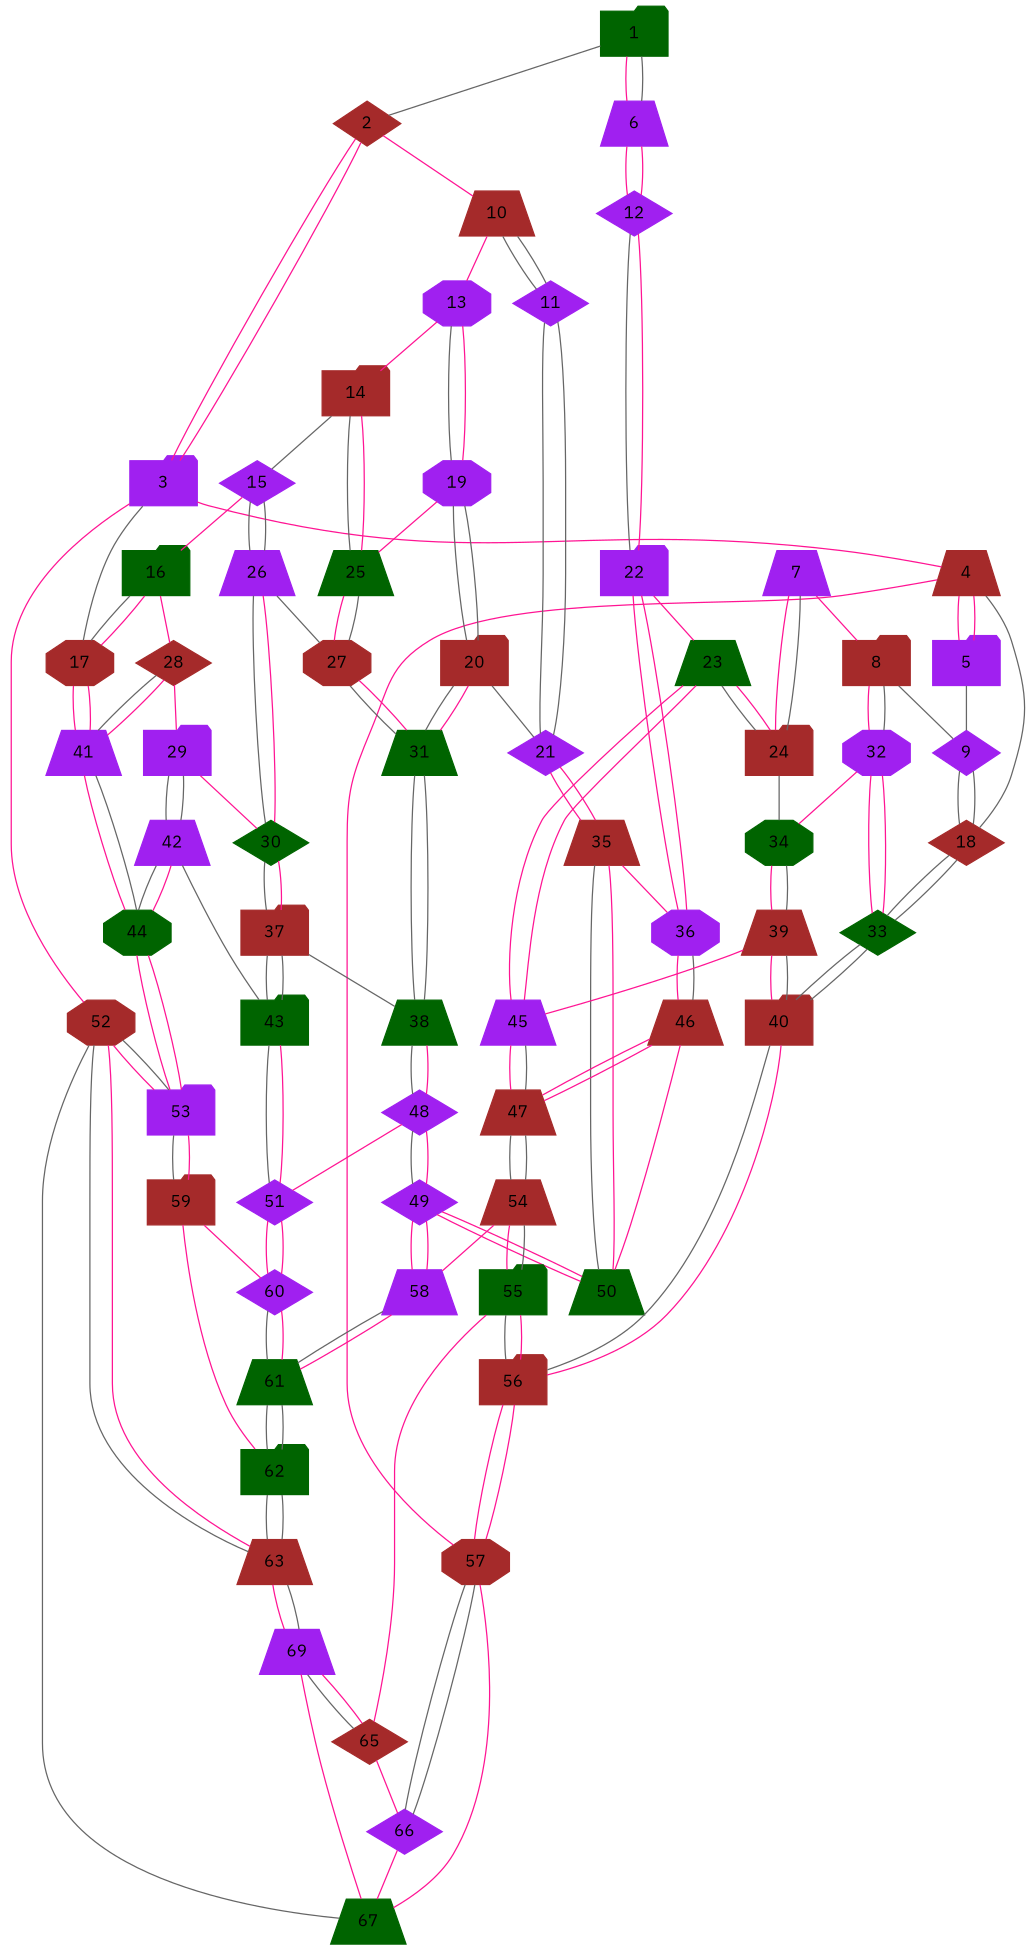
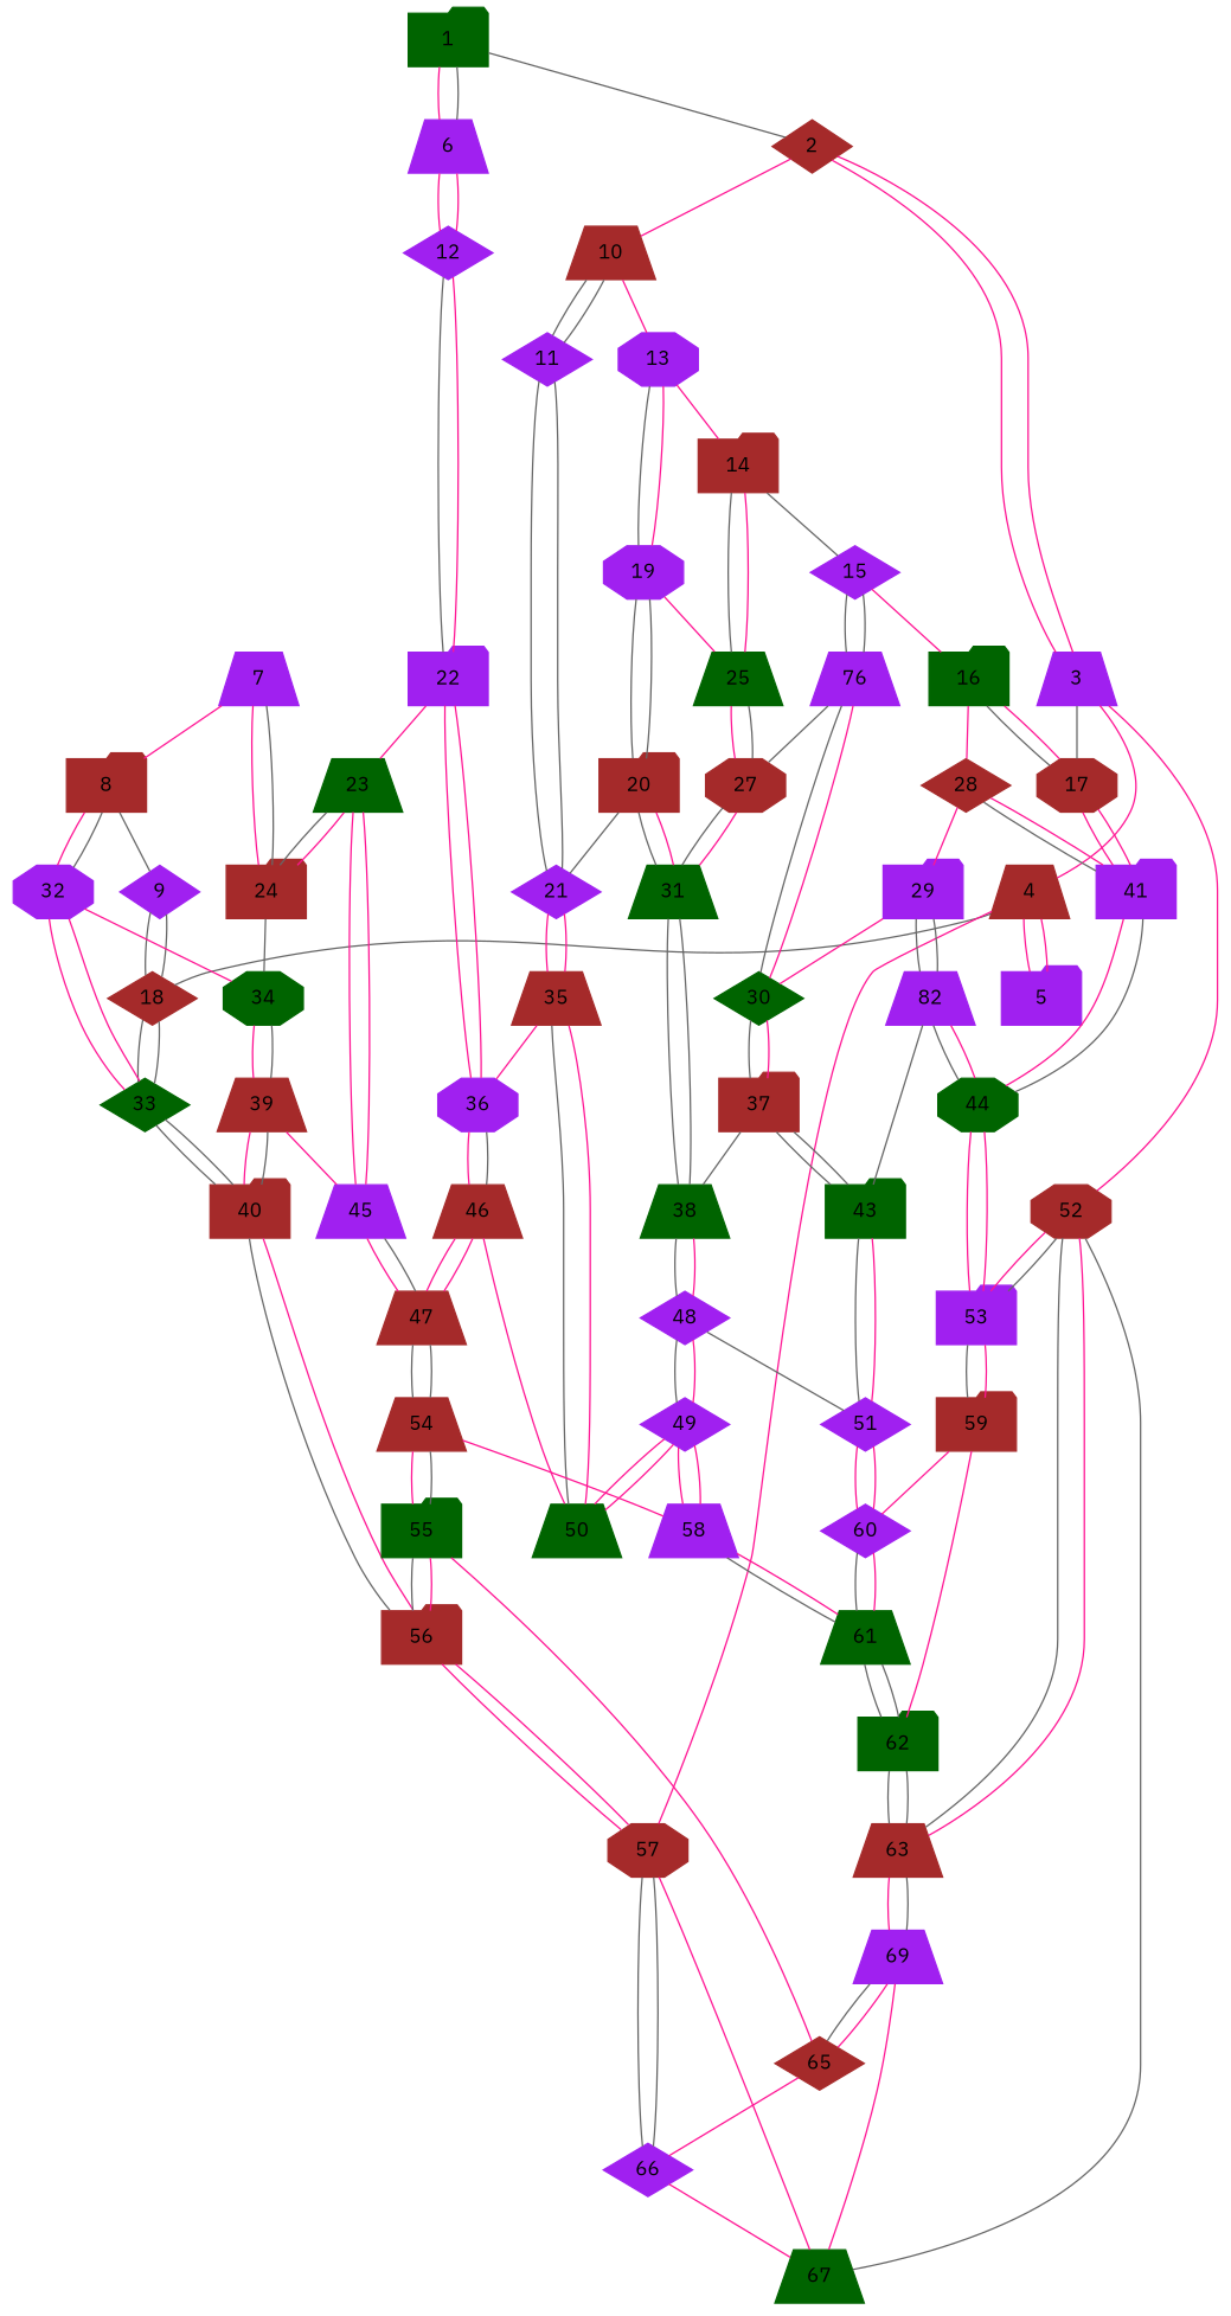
  graph {
    fontname="IBM Plex Sans"
    node [color=purple fontname="IBM Plex Sans" shape=trapezium style=filled]
    edge [color=deeppink fontname="IBM Plex Sans"]
    1 [color=darkgreen shape=folder]
    2 [color=brown shape=diamond]
    6
-   3 [shape=folder]
+   3
    10 [color=brown]
    12 [shape=diamond]
    4 [color=brown]
    17 [color=brown shape=octagon]
    52 [color=brown shape=octagon]
    11 [shape=diamond]
    13 [shape=octagon]
    5 [shape=folder]
    18 [color=brown shape=diamond]
    57 [color=brown shape=octagon]
-   41
+   41 [shape=folder]
    53 [shape=folder]
    63 [color=brown]
    67 [color=darkgreen]
    9 [shape=diamond]
    33 [color=darkgreen shape=diamond]
    66 [shape=diamond]
    8 [color=brown shape=folder]
    7
    24 [color=brown shape=folder]
    22 [shape=folder]
    32 [shape=octagon]
    34 [color=darkgreen shape=octagon]
    21 [shape=diamond]
    14 [color=brown shape=folder]
    19 [shape=octagon]
    35 [color=brown]
    23 [color=darkgreen]
    36 [shape=octagon]
    15 [shape=diamond]
    25 [color=darkgreen]
    20 [color=brown shape=folder]
    16 [color=darkgreen shape=folder]
-   26
+   26 [label=76]
    27 [color=brown shape=octagon]
    28 [color=brown shape=diamond]
    30 [color=darkgreen shape=diamond]
    29 [shape=folder]
    44 [color=darkgreen shape=octagon]
    40 [color=brown shape=folder]
    31 [color=darkgreen]
    38 [color=darkgreen]
    50 [color=darkgreen]
    45
    46 [color=brown]
    47 [color=brown]
    39 [color=brown]
    37 [color=brown shape=folder]
-   42
+   42 [label=82]
    43 [color=darkgreen shape=folder]
    48 [shape=diamond]
    56 [color=brown shape=folder]
    51 [shape=diamond]
    49 [shape=diamond]
    60 [shape=diamond]
    59 [color=brown shape=folder]
    54 [color=brown]
    58
    55 [color=darkgreen shape=folder]
    61 [color=darkgreen]
    n65 [label=69]
    62 [color=darkgreen shape=folder]
    65 [color=brown shape=diamond]
    1 -- 2 [color=gray40]
    1 -- 6
    1 -- 6 [color=gray40]
    2 -- 3
    2 -- 3
    2 -- 10
    6 -- 12
    6 -- 12
    3 -- 4
    3 -- 17 [color=gray40]
    3 -- 52
    10 -- 11 [color=gray40]
    10 -- 11 [color=gray40]
    10 -- 13
    12 -- 22 [color=gray40]
    12 -- 22
    4 -- 5
    4 -- 5
    4 -- 18 [color=gray40]
    4 -- 57
    17 -- 41
    17 -- 41
    52 -- 53
    52 -- 53 [color=gray40]
    52 -- 63 [color=gray40]
    52 -- 63
    52 -- 67 [color=gray40]
    11 -- 21 [color=gray40]
    11 -- 21 [color=gray40]
    13 -- 14
    13 -- 19 [color=gray40]
    13 -- 19
-   5 -- 9 [color=gray40]
    18 -- 33 [color=gray40]
    18 -- 33 [color=gray40]
    57 -- 67
    57 -- 66 [color=gray40]
    57 -- 66 [color=gray40]
    41 -- 44
    41 -- 44 [color=gray40]
    53 -- 59 [color=gray40]
    53 -- 59
    63 -- n65
    63 -- n65 [color=gray40]
    9 -- 18 [color=gray40]
    9 -- 18 [color=gray40]
    33 -- 40 [color=gray40]
    33 -- 40 [color=gray40]
    66 -- 67
    8 -- 9 [color=gray40]
    8 -- 32
    8 -- 32 [color=gray40]
    7 -- 8
    7 -- 24
    7 -- 24 [color=gray40]
    24 -- 34 [color=gray40]
    22 -- 23
    22 -- 36
    22 -- 36
    32 -- 33
    32 -- 33
    32 -- 34
    34 -- 39
    34 -- 39 [color=gray40]
    21 -- 35
    21 -- 35
    14 -- 15 [color=gray40]
    14 -- 25 [color=gray40]
    14 -- 25
    19 -- 25
    19 -- 20 [color=gray40]
    19 -- 20 [color=gray40]
    35 -- 36
    35 -- 50 [color=gray40]
    35 -- 50
    23 -- 24 [color=gray40]
    23 -- 24
    23 -- 45
    23 -- 45
    36 -- 46
    36 -- 46 [color=gray40]
    15 -- 16
    15 -- 26 [color=gray40]
    15 -- 26 [color=gray40]
    25 -- 27
    25 -- 27 [color=gray40]
    20 -- 21 [color=gray40]
    20 -- 31 [color=gray40]
    20 -- 31
    16 -- 17 [color=gray40]
    16 -- 17
    16 -- 28
    26 -- 27 [color=gray40]
    26 -- 30 [color=gray40]
    26 -- 30
    27 -- 31 [color=gray40]
    27 -- 31
    28 -- 41 [color=gray40]
    28 -- 41
    28 -- 29
    30 -- 37 [color=gray40]
    30 -- 37
    29 -- 30
    29 -- 42 [color=gray40]
    29 -- 42 [color=gray40]
    44 -- 53
    44 -- 53
    40 -- 56 [color=gray40]
    40 -- 56
    31 -- 38 [color=gray40]
    31 -- 38 [color=gray40]
    38 -- 48 [color=gray40]
    38 -- 48
    45 -- 47
    45 -- 47 [color=gray40]
    46 -- 50
    46 -- 47
    46 -- 47
    47 -- 54 [color=gray40]
    47 -- 54 [color=gray40]
    39 -- 40
    39 -- 40 [color=gray40]
    39 -- 45
    37 -- 38 [color=gray40]
    37 -- 43 [color=gray40]
    37 -- 43 [color=gray40]
    42 -- 44 [color=gray40]
    42 -- 44
    42 -- 43 [color=gray40]
    43 -- 51 [color=gray40]
    43 -- 51
-   48 -- 51
+   48 -- 51 [color=gray40]
    48 -- 49 [color=gray40]
    48 -- 49
    56 -- 57
    56 -- 57
    51 -- 60
    51 -- 60
    49 -- 50
    49 -- 50
    49 -- 58
    49 -- 58
    60 -- 61 [color=gray40]
    60 -- 61
    59 -- 60
    59 -- 62
    54 -- 58
    54 -- 55
    54 -- 55 [color=gray40]
    58 -- 61 [color=gray40]
    58 -- 61
    55 -- 56 [color=gray40]
    55 -- 56
    55 -- 65
    61 -- 62 [color=gray40]
    61 -- 62 [color=gray40]
    n65 -- 67
    n65 -- 65 [color=gray40]
    n65 -- 65
    62 -- 63 [color=gray40]
    62 -- 63 [color=gray40]
    65 -- 66
  }
